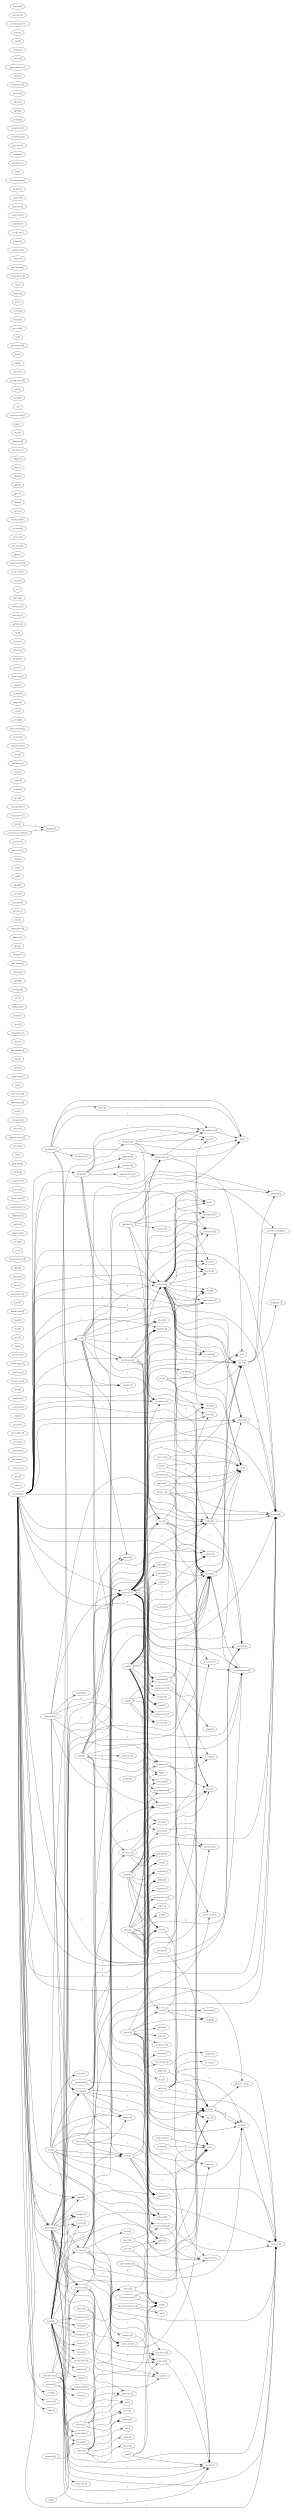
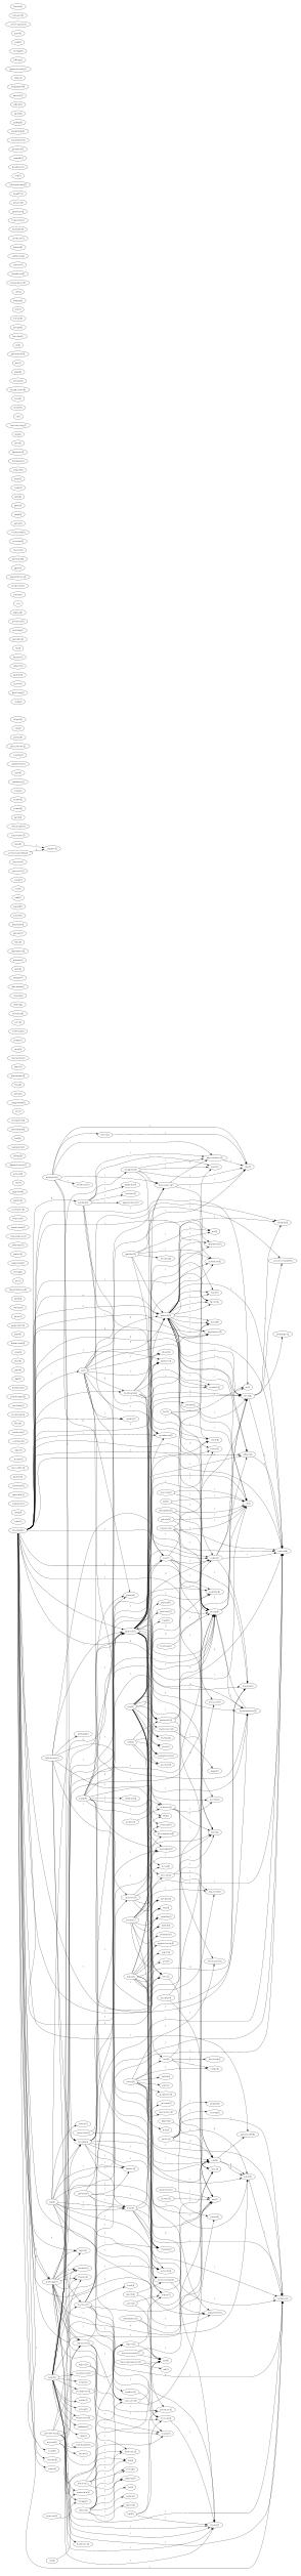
  digraph {
    fontname=Montserrat
    rankdir=LR
    node [fontname=Montserrat]
    edge [fontname=Montserrat]
    n1 [label="chemical(2)"]
    n2 [label="space(27)"]
    n3 [label="see(1)"]
    n4 [label="study(1)"]
    n5 [label="controversy(2)"]
    n6 [label="argument(1)"]
    n7 [label="use(2)"]
    n8 [label="launch(5)"]
    n9 [label="order(2)"]
    n10 [label="time(5)"]
    n11 [label="schedule(1)"]
    n12 [label="guidance(1)"]
    n13 [label="factor(1)"]
    n14 [label="ch(1)"]
    n15 [label="fact(2)"]
    n16 [label="system(1)"]
    n17 [label="stratosphere(3)"]
    n18 [label="effect(3)"]
    n19 [label="ozone(8)"]
    n20 [label="need(1)"]
    n21 [label="one(1)"]
    n22 [label="discussion(2)"]
    n23 [label="injury(2)"]
    n24 [label="produce(1)"]
    n25 [label="minute(1)"]
    n26 [label="publish(1)"]
    n27 [label="analyze(1)"]
    n28 [label="block(1)"]
    n29 [label="mission(5)"]
    n30 [label="access(1)"]
    n31 [label="year(4)"]
    n32 [label="ar(1)"]
    n33 [label="spacecraft(1)"]
    n34 [label="orbit(5)"]
    n35 [label="explosion(3)"]
    n36 [label="scratch(1)"]
    n37 [label="ad(1)"]
    n38 [label="appeared(1)"]
    n39 [label="issue(1)"]
    n40 [label="accommodate(1)"]
    n41 [label="modify(1)"]
    n42 [label="redesign(1)"]
    n43 [label="west(1)"]
    n44 [label="speculation(2)"]
    n45 [label="city(2)"]
    n46 [label="formation(1)"]
    n47 [label="crew(1)"]
    n48 [label="face(12)"]
    n49 [label="altnet(1)"]
    n50 [label="conference(1)"]
    n51 [label="exists(1)"]
    n52 [label="civilization(1)"]
    n53 [label="writer(1)"]
    n54 [label="model(4)"]
    n55 [label="guess(1)"]
    n56 [label="group(1)"]
    n57 [label="meantime(1)"]
    n58 [label="address(1)"]
    n59 [label="research(5)"]
    n60 [label="human(1)"]
    n61 [label="idea(1)"]
    n62 [label="activist(1)"]
    n63 [label="interest(1)"]
    n64 [label="investigate(1)"]
    n65 [label="resemble(1)"]
    n66 [label="don(1)"]
    n67 [label="image(1)"]
    n68 [label="surface(4)"]
    n69 [label="analysis(4)"]
    n70 [label="form(2)"]
    n71 [label="evidence(1)"]
    n72 [label="look(1)"]
    n73 [label="doesn(1)"]
    n74 [label="averaged(1)"]
    n75 [label="chlorine(3)"]
    n76 [label="breath(2)"]
    n77 [label="hold(1)"]
    n78 [label="assumes(1)"]
    n79 [label="scuba(1)"]
    n80 [label="carry(2)"]
    n81 [label="resolution(1)"]
    n82 [label="bay(1)"]
    n83 [label="settle(1)"]
    n84 [label="part(1)"]
    n85 [label="question(1)"]
    n86 [label="fuel(5)"]
    n87 [label="camera(1)"]
    n88 [label="cargo(1)"]
    n89 [label="came(1)"]
    n90 [label="burning(1)"]
    n91 [label="uses(1)"]
    n92 [label="problem(1)"]
    n93 [label="faq(2)"]
    n94 [label="name(1)"]
    n95 [label="example(1)"]
    n96 [label="marshall(1)"]
    n97 [label="power(1)"]
    n98 [label="microfilm(1)"]
    n99 [label="shuttle(16)"]
    n100 [label="orbiter(3)"]
    n101 [label="build(1)"]
    n102 [label="damage(1)"]
    n103 [label="reentry(1)"]
    n104 [label="layer(2)"]
    n105 [label="place(1)"]
    n106 [label="re(1)"]
    n107 [label="supply(1)"]
    n108 [label="hardware(2)"]
    n109 [label="amount(1)"]
    n110 [label="travel(1)"]
    n111 [label="appears(1)"]
    n112 [label="horizon(1)"]
    n113 [label="appearance(1)"]
    n114 [label="imagery(2)"]
    n115 [label="exposure(2)"]
    n116 [label="vacuum(3)"]
    n117 [label="trouble(1)"]
    n118 [label="theory(1)"]
    n119 [label="sheet(1)"]
    n120 [label="eds(1)"]
    n121 [label="causes(1)"]
    n122 [label="topic(1)"]
    n123 [label="number(3)"]
    n124 [label="institute(1)"]
    n125 [label="flow(1)"]
    n126 [label="molenaar(1)"]
    n127 [label="contrary(1)"]
    n128 [label="challenger(2)"]
    n129 [label="predicts(1)"]
    n130 [label="dak(1)"]
    n131 [label="add(1)"]
    n132 [label="skin(1)"]
    n133 [label="case(1)"]
    n134 [label="advanced(1)"]
    n135 [label="animal(1)"]
    n136 [label="pad(1)"]
    n137 [label="approach(1)"]
    n138 [label="item(1)"]
    n139 [label="smiley(1)"]
    n140 [label="died(1)"]
    n141 [label="resemblance(1)"]
    n142 [label="pu(1)"]
    n143 [label="bring(1)"]
    n144 [label="response(1)"]
    n145 [label="watch(1)"]
    n146 [label="half(1)"]
    n147 [label="attempt(1)"]
    n148 [label="corporation(1)"]
    n149 [label="ko(2)"]
    n150 [label="decompression(2)"]
    n151 [label="ed(1)"]
    n152 [label="examined(1)"]
    n153 [label="data(3)"]
    n154 [label="reach(1)"]
    n155 [label="give(1)"]
    n156 [label="weather(1)"]
    n157 [label="opportunity(1)"]
    n158 [label="loss(1)"]
    n159 [label="failed(1)"]
    n160 [label="landed(1)"]
    n161 [label="satellite(1)"]
    n162 [label="branch(1)"]
    n163 [label="corrosion(1)"]
    n164 [label="editor(1)"]
    n165 [label="applied(1)"]
    n166 [label="tier(1)"]
    n167 [label="article(1)"]
    n168 [label="department(1)"]
    n169 [label="something(2)"]
    n170 [label="eardrum(1)"]
    n171 [label="alfred(1)"]
    n172 [label="radiation(1)"]
    n173 [label="boil(1)"]
    n174 [label="reentered(1)"]
    n175 [label="maryland(1)"]
    n176 [label="inc(1)"]
    n177 [label="happened(1)"]
    n178 [label="astra(1)"]
    n179 [label="frog(1)"]
    n180 [label="alexander(1)"]
    n181 [label="rtg(3)"]
    n182 [label="heat(1)"]
    n183 [label="plutonium(3)"]
    n184 [label="period(1)"]
    n185 [label="prevent(1)"]
    n186 [label="review(2)"]
    n187 [label="release(2)"]
    n188 [label="judgement(1)"]
    n189 [label="fell(1)"]
    n190 [label="wish(1)"]
    n191 [label="pursue(1)"]
    n192 [label="source(2)"]
    n193 [label="lunar(1)"]
    n194 [label="atmosphere(1)"]
    n195 [label="module(1)"]
    n196 [label="make(1)"]
    n197 [label="page(1)"]
    n198 [label="start(1)"]
    n199 [label="chemistry(1)"]
    n200 [label="mail(1)"]
    n201 [label="press(1)"]
    n202 [label="method(1)"]
    n203 [label="team(2)"]
    n204 [label="forensic(1)"]
    n205 [label="report(5)"]
    n206 [label="unc(1)"]
    n207 [label="nimbus(1)"]
    n208 [label="reality(1)"]
    n209 [label="charlie(1)"]
    n210 [label="decrease(1)"]
    n211 [label="design(1)"]
    n212 [label="lack(1)"]
    n213 [label="please(1)"]
    n214 [label="represent(1)"]
    n215 [label="edu(1)"]
    n216 [label="grover(1)"]
    n217 [label="explode(1)"]
    n218 [label="point(1)"]
    n219 [label="belief(1)"]
    n220 [label="vab(1)"]
    n221 [label="nus(1)"]
    n222 [label="risk(2)"]
    n223 [label="book(1)"]
    n224 [label="account(1)"]
    n225 [label="answer(1)"]
    n226 [label="influence(2)"]
    n227 [label="globally(1)"]
    n228 [label="lose(1)"]
    n229 [label="oxygen(1)"]
    n230 [label="consciousness(2)"]
    n231 [label="center(3)"]
    n232 [label="naumann(1)"]
    n233 [label="remainder(1)"]
    n234 [label="tank(1)"]
    n235 [label="ocean(2)"]
    n236 [label="maria(1)"]
    n237 [label="crater(1)"]
    n238 [label="mph(1)"]
    n239 [label="salisbury(1)"]
    n240 [label="rock(1)"]
    n241 [label="statement(1)"]
    n242 [label="cabin(2)"]
    n243 [label="water(1)"]
    n244 [label="destroy(1)"]
    n245 [label="spent(1)"]
    n246 [label="kill(1)"]
    n247 [label="mind(1)"]
    n248 [label="hit(1)"]
    n249 [label="toxicity(1)"]
    n250 [label="document(2)"]
    n251 [label="kerwin(2)"]
    n252 [label="policy(1)"]
    n253 [label="nov(1)"]
    n254 [label="origin(1)"]
    n255 [label="public(1)"]
-   n256 [label="univelt(1)"]
    n257 [label="code(1)"]
    n258 [label="printing(1)"]
    n259 [label="dunn(1)"]
    n260 [label="impact(4)"]
    n261 [label="apollo(1)"]
    n262 [label="robert(1)"]
    n263 [label="flight(3)"]
    n264 [label="nasa(9)"]
    n265 [label="releases(1)"]
    n266 [label="rocket(1)"]
    n267 [label="douglass(2)"]
    n268 [label="mj(1)"]
    n269 [label="gordon(1)"]
    n270 [label="activity(1)"]
    n271 [label="america(1)"]
    n272 [label="status(1)"]
    n273 [label="tr(1)"]
    n274 [label="plans(1)"]
    n275 [label="chipman(1)"]
    n276 [label="exploration(1)"]
    n277 [label="galileo(2)"]
    n278 [label="reviews(1)"]
    n279 [label="gpo(2)"]
    n280 [label="garcia(2)"]
    n281 [label="bernard(1)"]
    n282 [label="sze(1)"]
    n283 [label="trench(1)"]
    n284 [label="concise(1)"]
    n285 [label="mcdonald(1)"]
    n286 [label="astro(1)"]
    n287 [label="date(1)"]
    n288 [label="earth(4)"]
    n289 [label="vicinity(1)"]
    n290 [label="weight(1)"]
    n291 [label="glen(1)"]
    n292 [label="giss(1)"]
    n293 [label="texas(1)"]
    n294 [label="journal(2)"]
    n295 [label="doe(3)"]
    n296 [label="wayne(1)"]
    n297 [label="hinshaw(1)"]
    n298 [label="dipeitro(1)"]
    n299 [label="lava(1)"]
    n300 [label="jbis(1)"]
    n301 [label="community(1)"]
    n302 [label="cr(1)"]
    n303 [label="looks(1)"]
    n304 [label="sun(2)"]
    n305 [label="eustachian(1)"]
    n306 [label="school(1)"]
    n307 [label="dale(1)"]
    n308 [label="jan(1)"]
    n309 [label="society(4)"]
    n310 [label="leech(2)"]
    n311 [label="greenbelt(1)"]
    n312 [label="dr(1)"]
    n313 [label="frontier(1)"]
    n314 [label="tonga(1)"]
    n315 [label="henry(1)"]
    n316 [label="jon(1)"]
    n317 [label="freeze(1)"]
    n318 [label="net(1)"]
    n319 [label="michael(1)"]
    n320 [label="showdown(1)"]
    n321 [label="june(2)"]
    n322 [label="vol(3)"]
    n323 [label="medicine(1)"]
    n324 [label="author(1)"]
    n325 [label="california(1)"]
    n326 [label="aerospace(2)"]
    n327 [label="blood(1)"]
    n328 [label="sunburn(1)"]
    n329 [label="environment(3)"]
    n330 [label="koestler(1)"]
    n331 [label="malcolm(1)"]
    n332 [label="spencer(1)"]
    n333 [label="saturn(3)"]
    n334 [label="health(1)"]
    n335 [label="chimpanzee(1)"]
    n336 [label="carlotto(1)"]
    n337 [label="md(1)"]
    n338 [label="jackman(4)"]
    n339 [label="position(1)"]
    n340 [label="looked(1)"]
    n341 [label="prather(3)"]
    n342 [label="november(1)"]
    n343 [label="variability(1)"]
    n344 [label="science(2)"]
    n345 [label="safety(1)"]
    n346 [label="april(2)"]
    n347 [label="effort(1)"]
    n348 [label="kermit(1)"]
    n349 [label="hoagland(1)"]
    n350 [label="stein(1)"]
    n351 [label="government(1)"]
    n352 [label="office(2)"]
    n353 [label="energy(1)"]
    n354 [label="usa(2)"]
    n355 [label="sam(1)"]
    n356 [label="commission(1)"]
    n357 [label="hanson(1)"]
    n358 [label="tissue(1)"]
    n1 -> n2 [label=1]
    n1 -> n3 [label=1]
    n2 -> n4 [label=1]
    n2 -> n5 [label=2]
    n2 -> n6 [label=2]
    n2 -> n7 [label=1]
    n2 -> n8 [label=2]
    n2 -> n9 [label=2]
    n2 -> n10 [label=3]
    n2 -> n11 [label=1]
    n2 -> n12 [label=1]
    n2 -> n13 [label=1]
    n2 -> n14 [label=1]
    n2 -> n15 [label=1]
    n2 -> n16 [label=1]
    n2 -> n17 [label=4]
    n2 -> n18 [label=1]
    n2 -> n19 [label=3]
    n2 -> n20 [label=1]
    n2 -> n21 [label=1]
    n2 -> n22 [label=1]
    n2 -> n23 [label=2]
    n2 -> n24 [label=2]
    n2 -> n25 [label=2]
    n2 -> n26 [label=1]
    n2 -> n27 [label=1]
    n2 -> n28 [label=1]
    n2 -> n29 [label=1]
    n2 -> n30 [label=1]
    n2 -> n31 [label=1]
    n4 -> n2 [label=1]
    n4 -> n14 [label=1]
    n4 -> n17 [label=1]
    n4 -> n32 [label=1]
    n5 -> n6 [label=1]
    n7 -> n33 [label=1]
    n7 -> n34 [label=2]
    n7 -> n34 [label=2]
    n8 -> n7 [label=2]
    n8 -> n7 [label=2]
    n8 -> n9 [label=1]
    n8 -> n10 [label=1]
    n8 -> n11 [label=1]
    n8 -> n11 [label=1]
    n8 -> n13 [label=1]
    n8 -> n13 [label=1]
    n8 -> n18 [label=1]
    n8 -> n18 [label=1]
    n8 -> n19 [label=1]
    n8 -> n19 [label=1]
    n8 -> n20 [label=1]
    n8 -> n20 [label=1]
    n8 -> n35 [label=1]
    n8 -> n35 [label=1]
    n8 -> n36 [label=1]
    n8 -> n37 [label=1]
    n8 -> n37 [label=1]
    n8 -> n38 [label=1]
    n8 -> n38 [label=1]
    n8 -> n39 [label=1]
    n8 -> n39 [label=1]
    n9 -> n10 [label=1]
    n9 -> n18 [label=1]
    n9 -> n19 [label=1]
    n9 -> n27 [label=1]
    n10 -> n8 [label=1]
    n10 -> n19 [label=2]
    n10 -> n40 [label=1]
    n10 -> n41 [label=1]
    n10 -> n42 [label=1]
    n15 -> n3 [label=1]
    n17 -> n4 [label=1]
    n18 -> n19 [label=2]
    n21 -> n9 [label=1]
    n21 -> n26 [label=1]
    n21 -> n27 [label=1]
    n21 -> n31 [label=1]
    n21 -> n43 [label=1]
    n22 -> n28 [label=1]
    n22 -> n44 [label=1]
    n22 -> n45 [label=1]
    n25 -> n23 [label=1]
    n29 -> n30 [label=1]
    n29 -> n31 [label=1]
    n29 -> n46 [label=1]
    n34 -> n68 [label=1]
    n44 -> n45 [label=1]
    n48 -> n2 [label=1]
    n48 -> n4 [label=1]
    n48 -> n4 [label=1]
    n48 -> n44 [label=1]
    n48 -> n49 [label=1]
    n48 -> n50 [label=1]
    n48 -> n51 [label=1]
    n48 -> n52 [label=1]
    n48 -> n53 [label=1]
    n48 -> n54 [label=3]
    n48 -> n55 [label=2]
    n48 -> n56 [label=1]
    n48 -> n57 [label=1]
    n48 -> n58 [label=1]
    n48 -> n59 [label=1]
    n48 -> n60 [label=1]
    n48 -> n61 [label=1]
    n48 -> n62 [label=1]
    n48 -> n63 [label=1]
    n48 -> n64 [label=1]
    n48 -> n65 [label=1]
    n48 -> n66 [label=1]
    n48 -> n67 [label=2]
    n48 -> n68 [label=1]
    n54 -> n2 [label=1]
    n54 -> n55 [label=1]
    n54 -> n59 [label=1]
    n54 -> n62 [label=1]
    n54 -> n63 [label=1]
    n54 -> n68 [label=1]
    n54 -> n72 [label=1]
    n54 -> n73 [label=1]
    n54 -> n74 [label=1]
    n59 -> n4 [label=2]
    n59 -> n14 [label=1]
    n59 -> n66 [label=1]
    n60 -> n19 [label=1]
    n60 -> n23 [label=1]
    n60 -> n25 [label=1]
    n60 -> n66 [label=1]
    n60 -> n74 [label=1]
    n60 -> n75 [label=1]
    n60 -> n76 [label=1]
    n60 -> n77 [label=1]
    n69 -> n22 [label=1]
    n69 -> n44 [label=1]
    n69 -> n45 [label=1]
    n69 -> n54 [label=2]
    n69 -> n55 [label=2]
    n69 -> n70 [label=1]
    n69 -> n71 [label=1]
    n70 -> n45 [label=1]
    n72 -> n17 [label=1]
    n72 -> n59 [label=1]
    n72 -> n62 [label=1]
    n72 -> n63 [label=1]
    n72 -> n68 [label=1]
    n72 -> n68 [label=1]
    n75 -> n19 [label=1]
    n75 -> n31 [label=1]
    n75 -> n74 [label=1]
    n75 -> n78 [label=1]
    n76 -> n79 [label=1]
    n80 -> n46 [label=1]
    n80 -> n81 [label=1]
    n80 -> n82 [label=1]
    n80 -> n83 [label=1]
    n80 -> n84 [label=1]
    n80 -> n85 [label=1]
    n80 -> n86 [label=1]
    n80 -> n87 [label=1]
    n80 -> n88 [label=1]
    n86 -> n10 [label=2]
    n86 -> n88 [label=1]
    n86 -> n89 [label=1]
    n86 -> n90 [label=1]
    n93 -> n5 [label=1]
    n93 -> n6 [label=1]
    n93 -> n54 [label=1]
    n93 -> n59 [label=1]
    n93 -> n62 [label=1]
    n93 -> n63 [label=1]
    n93 -> n68 [label=1]
    n93 -> n72 [label=1]
    n93 -> n72 [label=1]
    n93 -> n73 [label=1]
    n93 -> n94 [label=1]
    n99 -> n2 [label=2]
    n99 -> n4 [label=1]
    n99 -> n4 [label=1]
    n99 -> n7 [label=1]
    n99 -> n7 [label=1]
    n99 -> n8 [label=4]
    n99 -> n8 [label=4]
    n99 -> n9 [label=1]
    n99 -> n10 [label=3]
    n99 -> n11 [label=1]
    n99 -> n12 [label=1]
    n99 -> n13 [label=1]
    n99 -> n14 [label=1]
    n99 -> n15 [label=1]
    n99 -> n16 [label=1]
    n99 -> n17 [label=3]
    n99 -> n18 [label=1]
    n99 -> n19 [label=3]
    n99 -> n20 [label=1]
    n99 -> n32 [label=1]
    n99 -> n33 [label=1]
    n99 -> n34 [label=4]
    n99 -> n35 [label=2]
    n99 -> n68 [label=1]
    n99 -> n78 [label=2]
    n99 -> n100 [label=3]
    n99 -> n101 [label=1]
    n99 -> n102 [label=2]
    n99 -> n102 [label=2]
    n99 -> n103 [label=1]
    n99 -> n104 [label=2]
    n99 -> n105 [label=1]
    n99 -> n106 [label=1]
    n99 -> n107 [label=1]
    n99 -> n108 [label=1]
    n99 -> n109 [label=2]
    n99 -> n110 [label=1]
    n100 -> n21 [label=1]
    n100 -> n43 [label=1]
    n100 -> n68 [label=1]
    n100 -> n110 [label=1]
    n100 -> n111 [label=1]
    n100 -> n112 [label=1]
    n100 -> n113 [label=1]
    n100 -> n114 [label=1]
    n102 -> n19 [label=1]
    n102 -> n19 [label=1]
    n102 -> n23 [label=1]
    n102 -> n23 [label=1]
    n102 -> n79 [label=1]
    n102 -> n79 [label=1]
    n102 -> n104 [label=1]
    n102 -> n104 [label=1]
    n102 -> n115 [label=1]
    n102 -> n115 [label=1]
    n102 -> n116 [label=1]
    n102 -> n116 [label=1]
    n102 -> n117 [label=1]
    n102 -> n117 [label=1]
    n102 -> n118 [label=1]
    n102 -> n118 [label=1]
    n106 -> n7 [label=1]
    n106 -> n7 [label=1]
    n106 -> n8 [label=2]
    n106 -> n8 [label=2]
    n106 -> n12 [label=1]
    n106 -> n15 [label=1]
    n106 -> n16 [label=1]
    n106 -> n36 [label=1]
    n106 -> n40 [label=1]
    n106 -> n41 [label=1]
    n106 -> n107 [label=1]
    n106 -> n108 [label=2]
    n106 -> n119 [label=1]
    n108 -> n7 [label=1]
    n108 -> n12 [label=1]
    n108 -> n15 [label=1]
    n108 -> n16 [label=1]
    n108 -> n36 [label=1]
    n108 -> n41 [label=1]
    n108 -> n119 [label=1]
    n114 -> n21 [label=1]
    n114 -> n22 [label=1]
    n114 -> n43 [label=1]
    n114 -> n44 [label=1]
    n114 -> n45 [label=1]
    n115 -> n2 [label=1]
    n115 -> n24 [label=1]
    n115 -> n25 [label=1]
    n115 -> n116 [label=1]
    n116 -> n89 [label=1]
    n116 -> n120 [label=1]
    n135 -> n23 [label=1]
    n135 -> n115 [label=1]
    n135 -> n120 [label=1]
    n146 -> n23 [label=1]
    n146 -> n24 [label=1]
    n146 -> n25 [label=1]
    n149 -> n4 [label=1]
    n149 -> n14 [label=1]
    n149 -> n32 [label=1]
    n150 -> n120 [label=1]
    n150 -> n151 [label=1]
    n153 -> n9 [label=3]
    n153 -> n26 [label=3]
    n153 -> n27 [label=3]
    n153 -> n34 [label=1]
    n153 -> n154 [label=1]
    n153 -> n155 [label=3]
    n153 -> n156 [label=1]
    n153 -> n157 [label=3]
    n153 -> n158 [label=1]
    n153 -> n159 [label=1]
    n153 -> n160 [label=1]
    n153 -> n161 [label=1]
    n169 -> n23 [label=1]
    n169 -> n79 [label=1]
    n169 -> n115 [label=1]
    n169 -> n116 [label=1]
    n169 -> n117 [label=1]
    n169 -> n118 [label=1]
    n169 -> n170 [label=1]
    n181 -> n10 [label=1]
    n181 -> n22 [label=1]
    n181 -> n28 [label=1]
    n181 -> n86 [label=1]
    n181 -> n182 [label=1]
    n181 -> n183 [label=1]
    n181 -> n184 [label=1]
    n181 -> n185 [label=1]
    n181 -> n186 [label=1]
    n181 -> n187 [label=1]
    n181 -> n188 [label=1]
    n181 -> n189 [label=1]
    n181 -> n190 [label=1]
    n181 -> n191 [label=3]
    n181 -> n192 [label=1]
    n181 -> n193 [label=1]
    n181 -> n194 [label=1]
    n181 -> n195 [label=1]
    n181 -> n196 [label=1]
    n183 -> n197 [label=1]
    n187 -> n10 [label=1]
    n192 -> n31 [label=1]
    n192 -> n78 [label=1]
    n203 -> n204 [label=1]
    n203 -> n205 [label=1]
    n205 -> n120 [label=1]
    n205 -> n196 [label=1]
    n222 -> n186 [label=1]
    n222 -> n188 [label=1]
    n222 -> n190 [label=1]
    n222 -> n191 [label=1]
    n222 -> n196 [label=1]
    n226 -> n2 [label=1]
    n226 -> n17 [label=1]
    n226 -> n19 [label=1]
    n226 -> n54 [label=1]
    n226 -> n60 [label=1]
    n226 -> n74 [label=1]
    n226 -> n75 [label=1]
    n226 -> n227 [label=1]
    n228 -> n229 [label=1]
    n230 -> n229 [label=1]
    n231 -> n3 [label=1]
    n235 -> n34 [label=1]
    n235 -> n158 [label=1]
    n235 -> n159 [label=1]
    n235 -> n160 [label=1]
    n235 -> n161 [label=1]
    n235 -> n189 [label=1]
    n235 -> n192 [label=1]
    n235 -> n193 [label=1]
    n235 -> n194 [label=1]
    n235 -> n195 [label=1]
    n242 -> n204 [label=1]
    n242 -> n205 [label=1]
    n242 -> n243 [label=1]
    n242 -> n244 [label=1]
    n242 -> n245 [label=1]
    n242 -> n246 [label=1]
    n242 -> n247 [label=1]
    n242 -> n248 [label=1]
    n251 -> n204 [label=1]
    n251 -> n205 [label=1]
    n251 -> n244 [label=1]
    n251 -> n246 [label=1]
    n251 -> n247 [label=1]
    n255 -> n29 [label=1]
    n260 -> n4 [label=1]
    n260 -> n10 [label=1]
    n260 -> n14 [label=1]
    n260 -> n19 [label=1]
    n260 -> n109 [label=1]
    n263 -> n3 [label=1]
    n264 -> n2 [label=2]
    n264 -> n3 [label=1]
    n264 -> n4 [label=1]
    n264 -> n9 [label=1]
    n264 -> n17 [label=1]
    n264 -> n21 [label=1]
    n264 -> n26 [label=1]
    n264 -> n27 [label=1]
    n264 -> n29 [label=1]
    n264 -> n30 [label=1]
    n264 -> n31 [label=1]
    n264 -> n265 [label=1]
    n267 -> n4 [label=1]
    n267 -> n14 [label=1]
    n277 -> n8 [label=1]
    n277 -> n28 [label=1]
    n277 -> n37 [label=1]
    n277 -> n38 [label=1]
    n277 -> n39 [label=1]
    n277 -> n278 [label=1]
    n280 -> n4 [label=1]
    n280 -> n14 [label=1]
    n282 -> n4 [label=1]
    n282 -> n14 [label=1]
    n288 -> n7 [label=2]
    n288 -> n34 [label=3]
    n288 -> n68 [label=1]
    n288 -> n110 [label=1]
    n288 -> n289 [label=1]
    n288 -> n290 [label=1]
    n294 -> n4 [label=1]
    n294 -> n14 [label=1]
    n309 -> n4 [label=1]
    n309 -> n66 [label=1]
    n310 -> n5 [label=1]
    n310 -> n6 [label=1]
    n319 -> n4 [label=1]
    n321 -> n120 [label=1]
    n321 -> n196 [label=1]
    n322 -> n67 [label=1]
    n326 -> n3 [label=1]
    n326 -> n120 [label=1]
    n329 -> n3 [label=1]
    n329 -> n120 [label=1]
    n336 -> n45 [label=1]
    n336 -> n63 [label=1]
    n336 -> n68 [label=1]
    n336 -> n72 [label=1]
    n336 -> n73 [label=1]
    n338 -> n3 [label=1]
    n344 -> n65 [label=1]
  }
